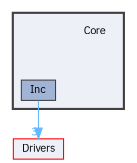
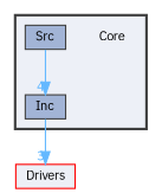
  digraph {
    compound=true
    fontname="IBM Plex Sans"
    node [fontname="IBM Plex Sans" fontsize=10 shape=box color=grey25 fillcolor="#a2b4d6" style=filled]
    edge [color=steelblue1 fontcolor=steelblue1 fontname="IBM Plex Sans" fontsize=10 labeldistance=1.5 labelfontname=Helvetica labelfontsize=10]
    n1 [height=0.2 label=Core shape=plaintext width=0.4 color="" fillcolor="" style=""]
    n2 [height=0.2 label=Inc width=0.4]
+   n3 [height=0.2 label=Src width=0.4]
    n4 [color=red fillcolor="#edf0f7" height=0.2 label=Drivers width=0.4]
    subgraph cluster_1 {
      bgcolor="#edf0f7"
      fontsize=10
      pencolor=grey25
      style="filled,bold"
      n1
      n2
+     n3
    }
    n2 -> n4 [headlabel=3]
+   n3 -> n2 [headlabel=4]
  }
